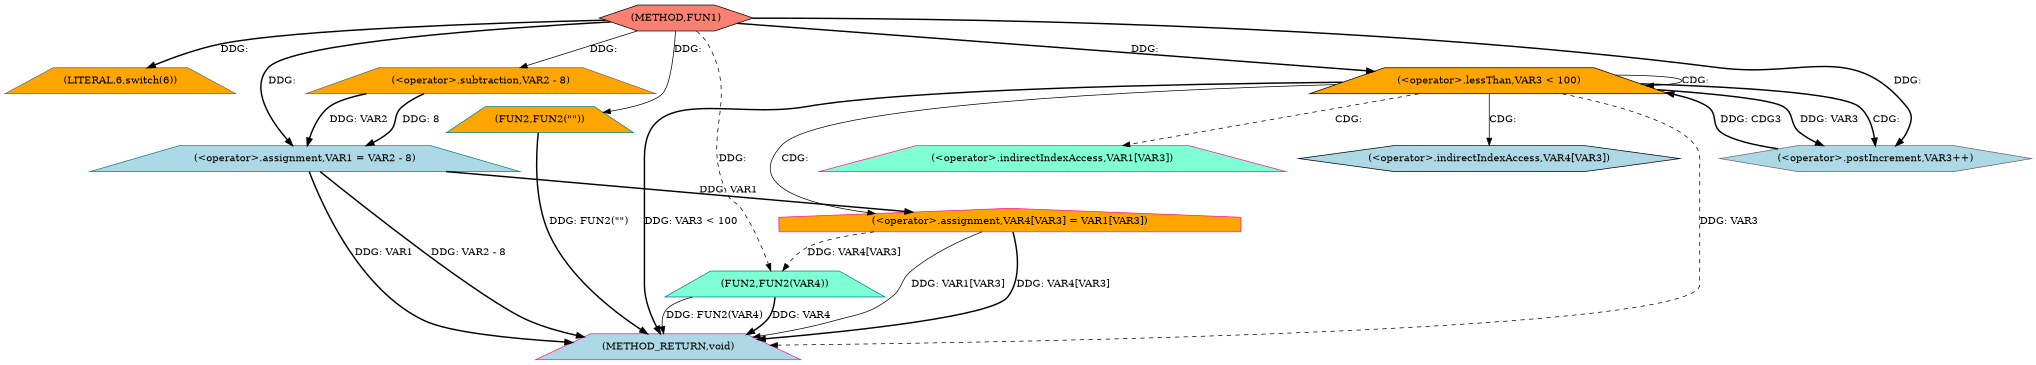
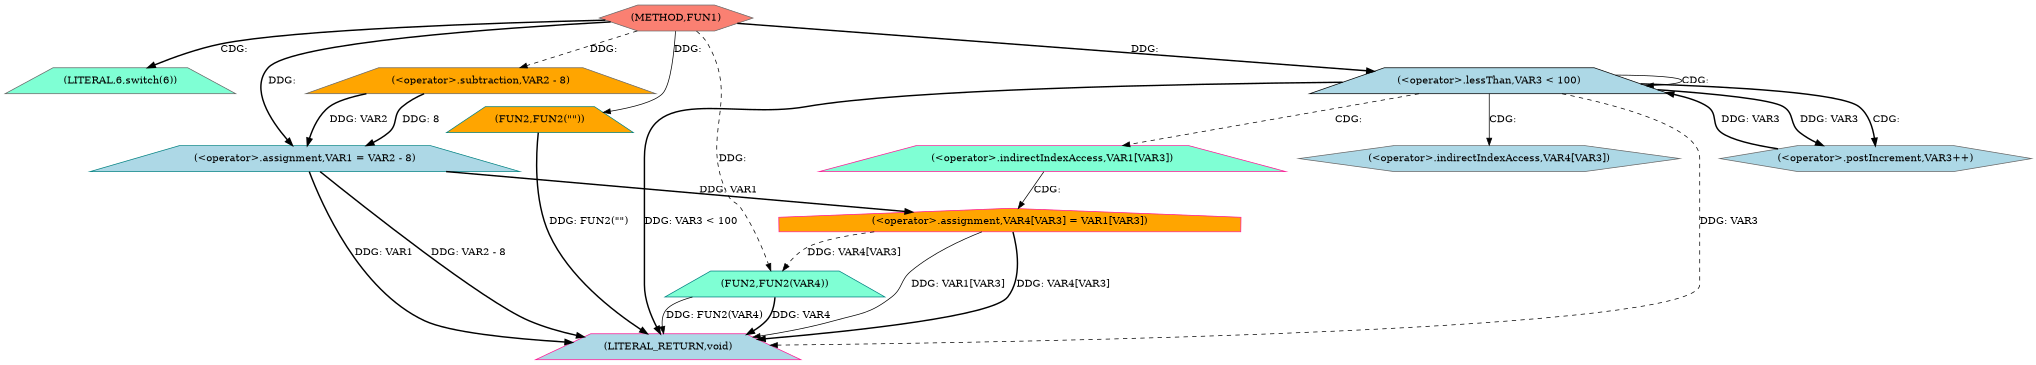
  digraph {
    node [color=gray40 fillcolor=lightblue shape=trapezium style=filled]
    edge [style=bold]
-   n1 [color=black fillcolor=salmon label="(METHOD,FUN1)" shape=hexagon]
-   n2 [fillcolor=orange label="(LITERAL,6,switch(6))"]
+   n1 [fillcolor=salmon label="(METHOD,FUN1)" shape=hexagon]
+   n2 [fillcolor=aquamarine label="(LITERAL,6,switch(6))"]
    n3 [color=teal label="(<operator>.assignment,VAR1 = VAR2 - 8)"]
    n4 [fillcolor=orange label="(<operator>.subtraction,VAR2 - 8)"]
    n5 [color=teal fillcolor=orange label="(FUN2,FUN2(\"\"))"]
-   n6 [color=black fillcolor=orange label="(<operator>.lessThan,VAR3 < 100)"]
+   n6 [color=black label="(<operator>.lessThan,VAR3 < 100)"]
    n7 [label="(<operator>.postIncrement,VAR3++)" shape=hexagon]
    n8 [color=teal fillcolor=aquamarine label="(FUN2,FUN2(VAR4))"]
-   n9 [color=deeppink label="(METHOD_RETURN,void)"]
+   n9 [color=deeppink label="(LITERAL_RETURN,void)"]
    n10 [color=deeppink fillcolor=orange label="(<operator>.assignment,VAR4[VAR3] = VAR1[VAR3])" shape=house]
-   n11 [color=black label="(<operator>.indirectIndexAccess,VAR4[VAR3])" shape=hexagon]
+   n11 [label="(<operator>.indirectIndexAccess,VAR4[VAR3])" shape=hexagon]
    n12 [color=deeppink fillcolor=aquamarine label="(<operator>.indirectIndexAccess,VAR1[VAR3])"]
-   n1 -> n2 [label="DDG: "]
+   n1 -> n2 [label="CDG: "]
    n1 -> n3 [label="DDG: "]
-   n1 -> n4 [label="DDG: " style=solid]
+   n1 -> n4 [label="DDG: " style=dashed]
    n1 -> n5 [label="DDG: " style=solid]
    n1 -> n6 [label="DDG: "]
-   n1 -> n7 [label="DDG: "]
    n1 -> n8 [label="DDG: " style=dashed]
    n3 -> n9 [label="DDG: VAR1"]
    n3 -> n9 [label="DDG: VAR2 - 8"]
    n3 -> n10 [label="DDG: VAR1"]
    n4 -> n3 [label="DDG: VAR2"]
    n4 -> n3 [label="DDG: 8"]
    n5 -> n9 [label="DDG: FUN2(\"\")"]
    n6 -> n6 [label="CDG: " style=solid]
    n6 -> n7 [label="DDG: VAR3"]
    n6 -> n7 [label="CDG: "]
    n6 -> n9 [label="DDG: VAR3" style=dashed]
    n6 -> n9 [label="DDG: VAR3 < 100"]
-   n6 -> n10 [label="CDG: " style=solid]
+   n12 -> n10 [label="CDG: " style=solid]
    n6 -> n11 [label="CDG: " style=solid]
    n6 -> n12 [label="CDG: " style=dashed]
-   n7 -> n6 [label="DDG: CDG3"]
+   n7 -> n6 [label="DDG: VAR3"]
    n8 -> n9 [label="DDG: VAR4"]
    n8 -> n9 [label="DDG: FUN2(VAR4)" style=solid]
    n10 -> n8 [label="DDG: VAR4[VAR3]" style=dashed]
    n10 -> n9 [label="DDG: VAR4[VAR3]"]
    n10 -> n9 [label="DDG: VAR1[VAR3]" style=solid]
  }
